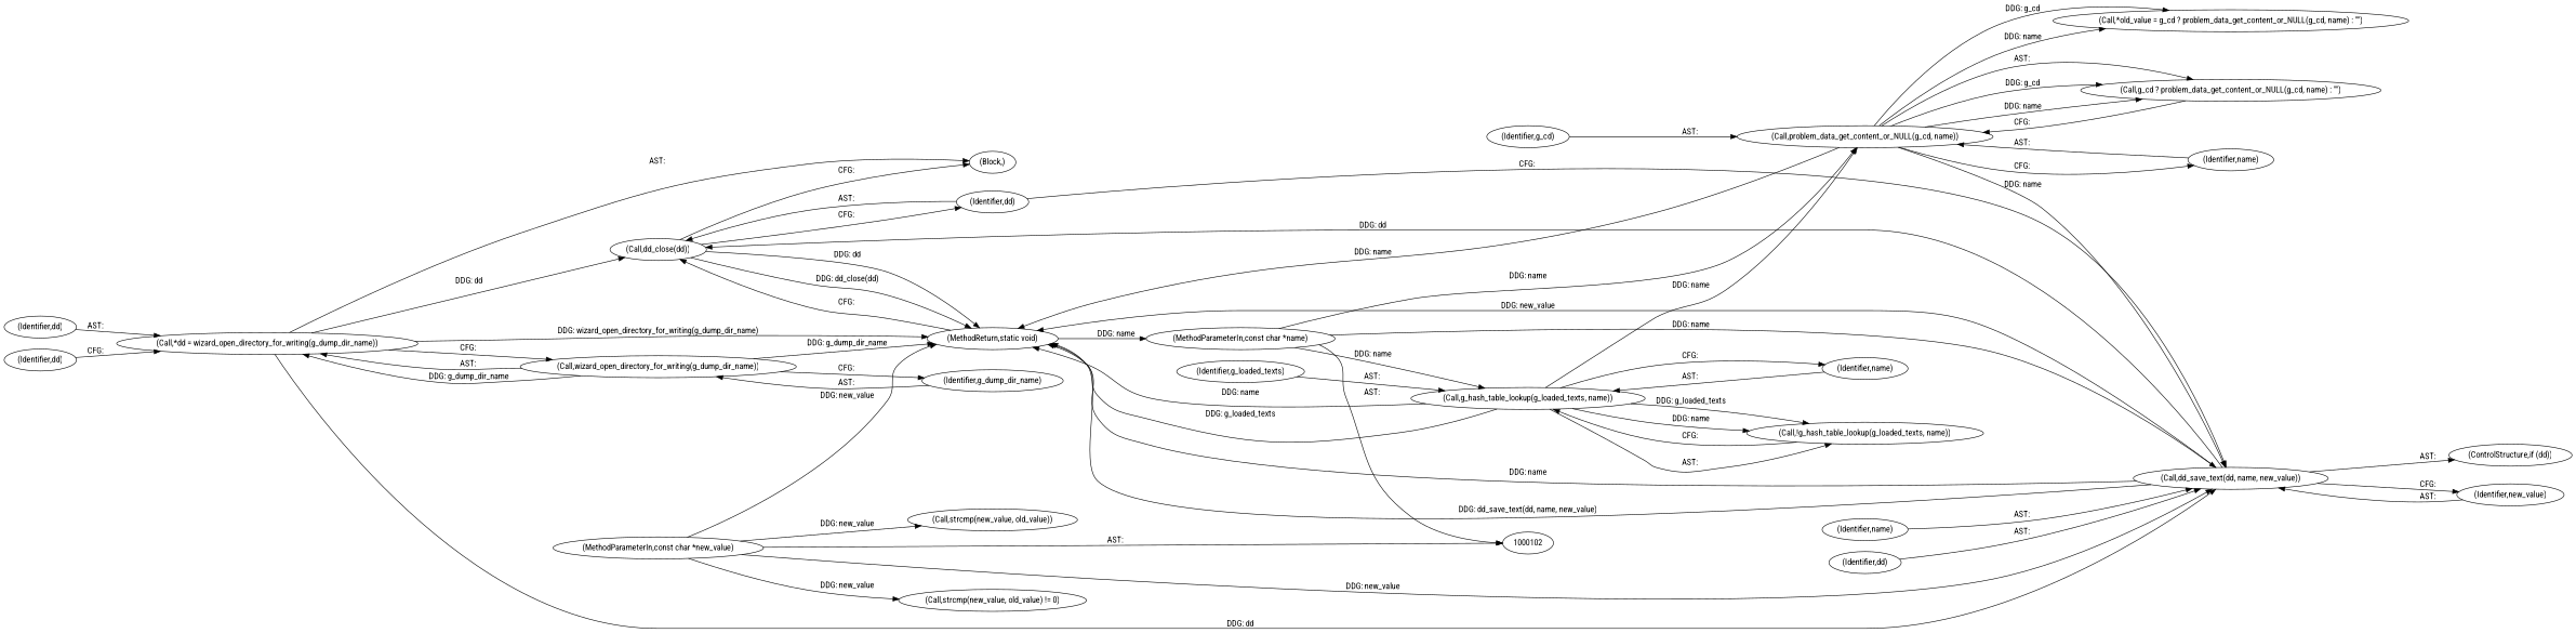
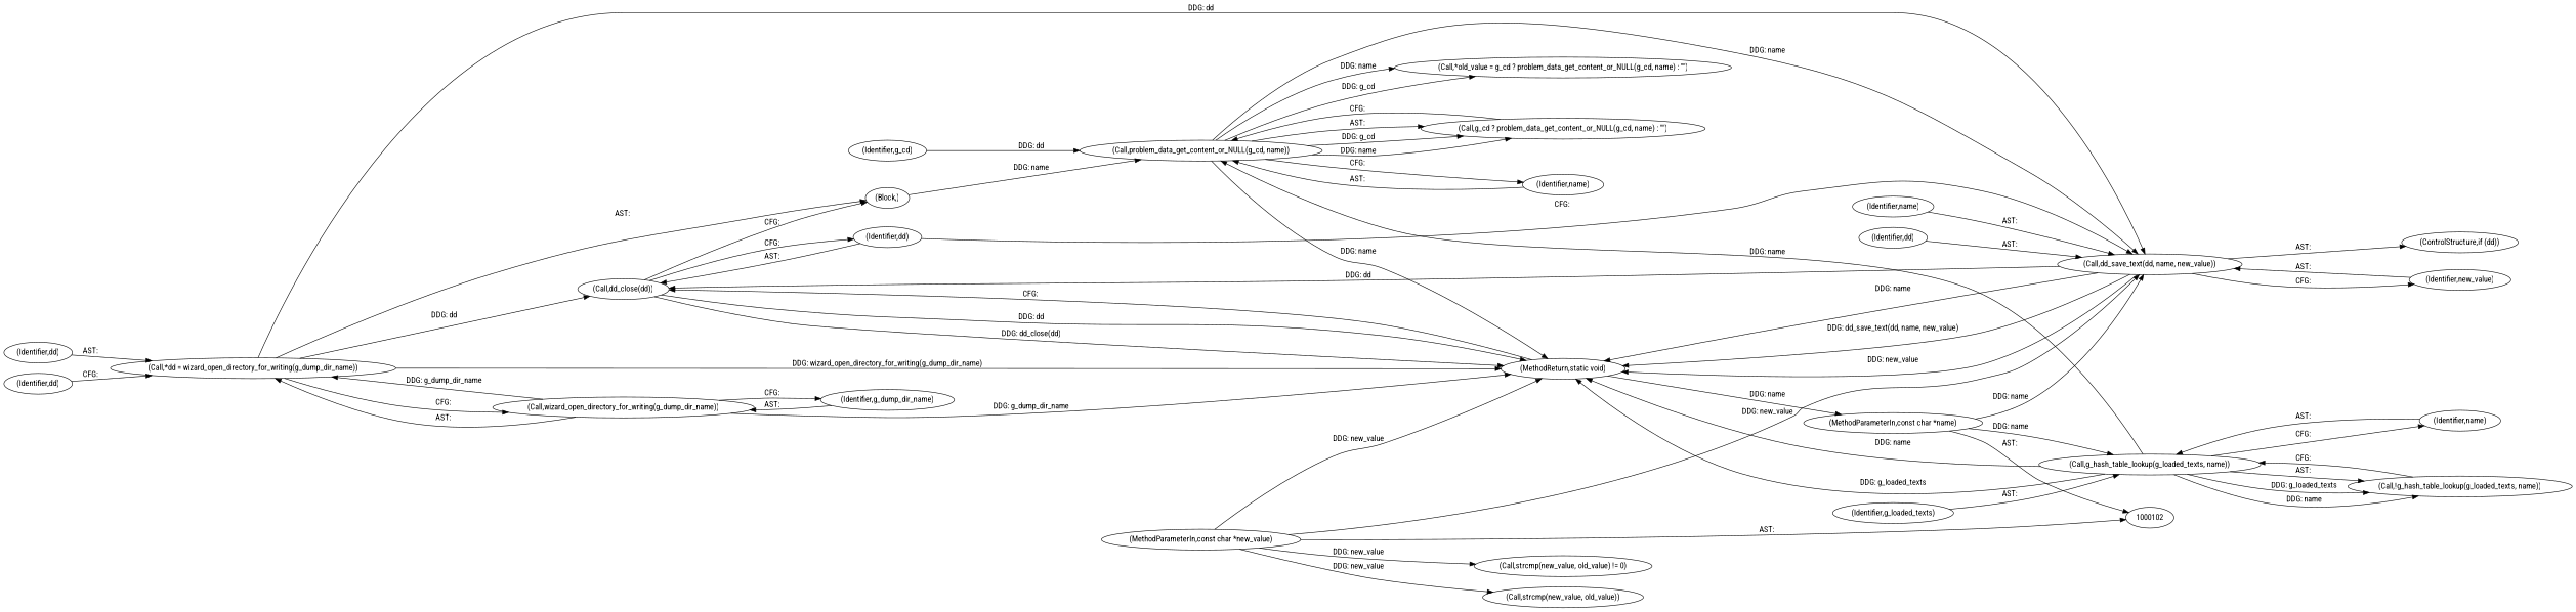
  digraph {
    fontname="Roboto Condensed"
    rankdir=LR
    node [fontname="Roboto Condensed"]
    edge [fontname="Roboto Condensed"]
    n1 [label="(Call,dd_close(dd))"]
    n2 [label="(Block,)"]
    n3 [label="(MethodReturn,static void)"]
    n4 [label="(Identifier,dd)"]
    n5 [label="(MethodParameterIn,const char *name)"]
    n6 [label="(Call,dd_save_text(dd, name, new_value))"]
    n7 [label="(ControlStructure,if (dd))"]
    n8 [label="(Identifier,new_value)"]
    n9 [label="(Call,*dd = wizard_open_directory_for_writing(g_dump_dir_name))"]
    n10 [label="(Call,wizard_open_directory_for_writing(g_dump_dir_name))"]
    n11 [label="(Identifier,g_dump_dir_name)"]
    n12 [label="(Call,g_hash_table_lookup(g_loaded_texts, name))"]
    n13 [label="(Call,problem_data_get_content_or_NULL(g_cd, name))"]
    n14 [label="(Identifier,name)"]
    n15 [label="(Call,!g_hash_table_lookup(g_loaded_texts, name))"]
    n16 [label="(Identifier,name)"]
    n17 [label="(Call,*old_value = g_cd ? problem_data_get_content_or_NULL(g_cd, name) : \"\")"]
    n18 [label="(Call,g_cd ? problem_data_get_content_or_NULL(g_cd, name) : \"\")"]
    1000102
    n20 [label="(MethodParameterIn,const char *new_value)"]
    n21 [label="(Call,strcmp(new_value, old_value) != 0)"]
    n22 [label="(Call,strcmp(new_value, old_value))"]
    n23 [label="(Identifier,g_loaded_texts)"]
    n24 [label="(Identifier,name)"]
    n25 [label="(Identifier,dd)"]
    n26 [label="(Identifier,g_cd)"]
    n27 [label="(Identifier,dd)"]
    n28 [label="(Identifier,dd)"]
    n1 -> n2 [label="CFG: "]
    n1 -> n3 [label="DDG: dd"]
    n1 -> n3 [label="DDG: dd_close(dd)"]
    n1 -> n4 [label="CFG: "]
    n3 -> n1 [label="CFG: "]
    n3 -> n5 [label="DDG: name"]
    n4 -> n1 [label="AST: "]
    n4 -> n6 [label="CFG: "]
    n5 -> n6 [label="DDG: name"]
    n5 -> n12 [label="DDG: name"]
-   n5 -> n13 [label="DDG: name"]
+   n2 -> n13 [label="DDG: name"]
    n5 -> 1000102 [label="AST: "]
    n6 -> n1 [label="DDG: dd"]
    n6 -> n3 [label="DDG: dd_save_text(dd, name, new_value)"]
    n6 -> n3 [label="DDG: new_value"]
    n6 -> n3 [label="DDG: name"]
    n6 -> n7 [label="AST: "]
    n6 -> n8 [label="CFG: "]
    n8 -> n6 [label="AST: "]
    n9 -> n1 [label="DDG: dd"]
    n9 -> n2 [label="AST: "]
    n9 -> n3 [label="DDG: wizard_open_directory_for_writing(g_dump_dir_name)"]
    n9 -> n6 [label="DDG: dd"]
    n9 -> n10 [label="CFG: "]
    n10 -> n3 [label="DDG: g_dump_dir_name"]
    n10 -> n9 [label="AST: "]
    n10 -> n9 [label="DDG: g_dump_dir_name"]
    n10 -> n11 [label="CFG: "]
    n11 -> n10 [label="AST: "]
    n12 -> n3 [label="DDG: name"]
    n12 -> n3 [label="DDG: g_loaded_texts"]
    n12 -> n13 [label="DDG: name"]
    n12 -> n14 [label="CFG: "]
    n12 -> n15 [label="AST: "]
    n12 -> n15 [label="DDG: g_loaded_texts"]
    n12 -> n15 [label="DDG: name"]
    n13 -> n3 [label="DDG: name"]
    n13 -> n6 [label="DDG: name"]
    n13 -> n16 [label="CFG: "]
    n13 -> n17 [label="DDG: g_cd"]
    n13 -> n17 [label="DDG: name"]
    n13 -> n18 [label="AST: "]
    n13 -> n18 [label="DDG: g_cd"]
    n13 -> n18 [label="DDG: name"]
    n14 -> n12 [label="AST: "]
    n15 -> n12 [label="CFG: "]
    n16 -> n13 [label="AST: "]
    n18 -> n13 [label="CFG: "]
    n20 -> n3 [label="DDG: new_value"]
    n20 -> n6 [label="DDG: new_value"]
    n20 -> 1000102 [label="AST: "]
    n20 -> n21 [label="DDG: new_value"]
    n20 -> n22 [label="DDG: new_value"]
    n23 -> n12 [label="AST: "]
    n24 -> n6 [label="AST: "]
    n25 -> n6 [label="AST: "]
-   n26 -> n13 [label="AST: "]
+   n26 -> n13 [label="DDG: dd"]
    n27 -> n9 [label="AST: "]
    n28 -> n9 [label="CFG: "]
  }
